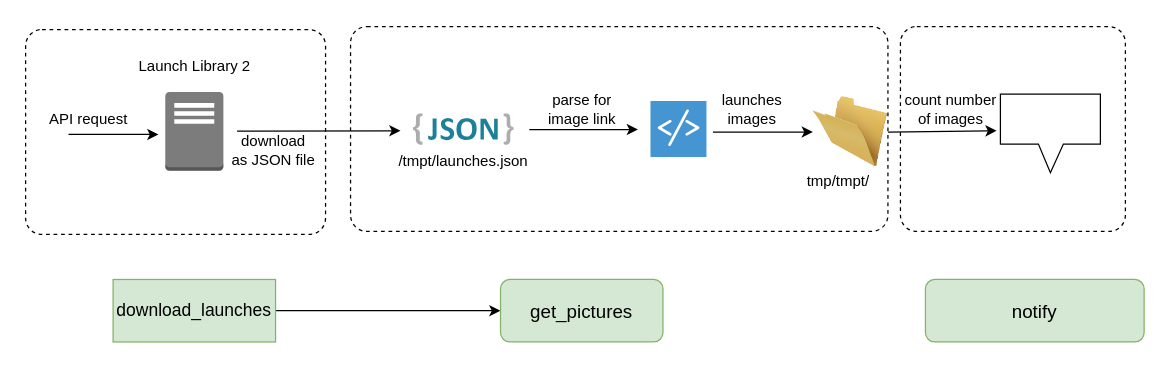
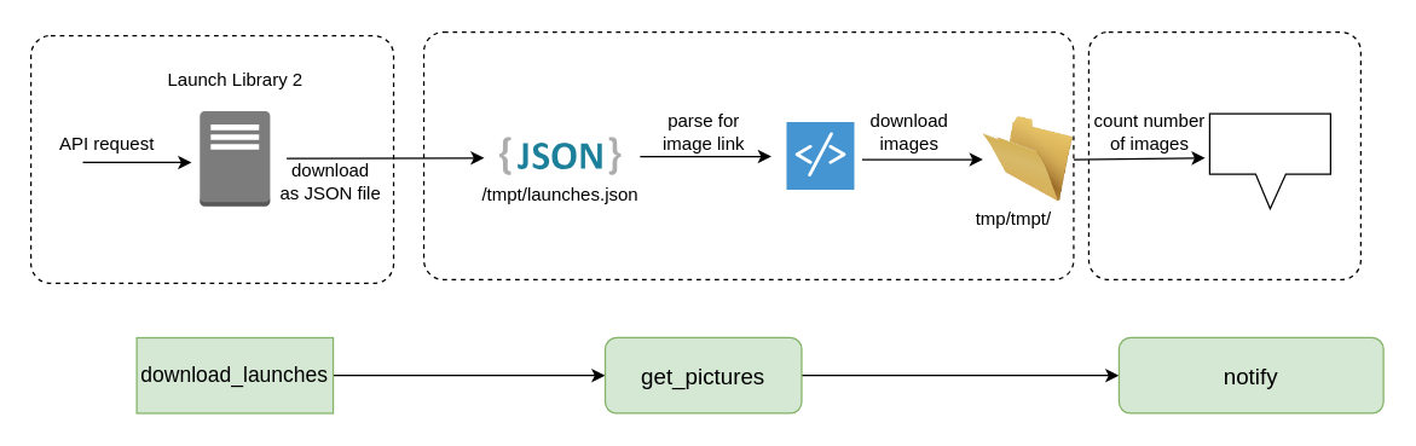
  <mxCell id="0" />
  <mxCell id="1" parent="0" />
  <mxCell id="2" value="" style="rounded=1;whiteSpace=wrap;html=1;dashed=1;arcSize=8;" vertex="1" parent="1"><mxGeometry x="720" y="20.6" width="180" height="164" as="geometry" /></mxCell>
  <mxCell id="3" value="" style="rounded=1;whiteSpace=wrap;html=1;dashed=1;arcSize=8;" vertex="1" parent="1"><mxGeometry x="280" y="20.6" width="430" height="164" as="geometry" /></mxCell>
  <mxCell id="4" value="" style="rounded=1;whiteSpace=wrap;html=1;dashed=1;arcSize=8;" vertex="1" parent="1"><mxGeometry x="20" y="23" width="240" height="164" as="geometry" /></mxCell>
  <mxCell id="5" value="" style="outlineConnect=0;dashed=0;verticalLabelPosition=bottom;verticalAlign=top;align=center;html=1;shape=mxgraph.aws3.traditional_server;fillColor=#7D7C7C;gradientColor=none;" vertex="1" parent="1"><mxGeometry x="131.75" y="73" width="46.5" height="63" as="geometry" /></mxCell>
  <mxCell id="6" value="Launch Library 2" style="text;html=1;align=center;verticalAlign=middle;resizable=0;points=[];autosize=1;" vertex="1" parent="1"><mxGeometry x="100" y="43" width="110" height="20" as="geometry" /></mxCell>
  <mxCell id="7" value="" style="endArrow=classic;html=1;exitX=0.143;exitY=0.512;exitDx=0;exitDy=0;exitPerimeter=0;entryX=0.443;entryY=0.512;entryDx=0;entryDy=0;entryPerimeter=0;" edge="1" parent="1" source="4" target="4"><mxGeometry width="50" height="50" relative="1" as="geometry"><mxPoint x="70" y="183" as="sourcePoint" /><mxPoint x="120" y="133" as="targetPoint" /></mxGeometry></mxCell>
  <mxCell id="8" value="API request" style="text;html=1;align=center;verticalAlign=middle;resizable=0;points=[];autosize=1;" vertex="1" parent="1"><mxGeometry x="30" y="85.4" width="80" height="20" as="geometry" /></mxCell>
  <mxCell id="9" value="" style="dashed=0;outlineConnect=0;html=1;align=center;labelPosition=center;verticalLabelPosition=bottom;verticalAlign=top;shape=mxgraph.weblogos.json_2" vertex="1" parent="1"><mxGeometry x="330" y="90" width="80.4" height="25.2" as="geometry" /></mxCell>
  <mxCell id="10" value="&lt;br&gt;/tmpt/launches.json" style="text;html=1;align=center;verticalAlign=middle;resizable=0;points=[];autosize=1;" vertex="1" parent="1"><mxGeometry x="310" y="106" width="120" height="30" as="geometry" /></mxCell>
  <mxCell id="11" value="" style="shadow=0;dashed=0;html=1;strokeColor=none;fillColor=#4495D1;labelPosition=center;verticalLabelPosition=bottom;verticalAlign=top;align=center;outlineConnect=0;shape=mxgraph.veeam.script;" vertex="1" parent="1"><mxGeometry x="520" y="80.2" width="44.8" height="44.8" as="geometry" /></mxCell>
  <mxCell id="12" value="" style="endArrow=classic;html=1;exitX=0.942;exitY=-0.1;exitDx=0;exitDy=0;exitPerimeter=0;" edge="1" parent="1" source="10"><mxGeometry width="50" height="50" relative="1" as="geometry"><mxPoint x="480" y="174.85" as="sourcePoint" /><mxPoint x="510" y="103" as="targetPoint" /></mxGeometry></mxCell>
  <mxCell id="13" value="parse for&lt;br&gt;image link" style="text;html=1;align=center;verticalAlign=middle;resizable=0;points=[];autosize=1;" vertex="1" parent="1"><mxGeometry x="430" y="72.4" width="70" height="30" as="geometry" /></mxCell>
  <mxCell id="14" value="" style="image;html=1;image=img/lib/clip_art/general/Empty_Folder_128x128.png" vertex="1" parent="1"><mxGeometry x="650" y="72.4" width="60" height="65.2" as="geometry" /></mxCell>
  <mxCell id="15" value="" style="endArrow=classic;html=1;entryX=0;entryY=0.5;entryDx=0;entryDy=0;" edge="1" parent="1" target="14"><mxGeometry width="50" height="50" relative="1" as="geometry"><mxPoint x="570" y="105" as="sourcePoint" /><mxPoint x="600" y="154.85" as="targetPoint" /></mxGeometry></mxCell>
  <mxCell id="16" value="tmp/tmpt/" style="text;html=1;align=center;verticalAlign=middle;resizable=0;points=[];autosize=1;" vertex="1" parent="1"><mxGeometry x="630" y="135.4" width="80" height="20" as="geometry" /></mxCell>
  <mxCell id="17" value="" style="shape=callout;whiteSpace=wrap;html=1;perimeter=calloutPerimeter;size=23;position=0.38;" vertex="1" parent="1"><mxGeometry x="800" y="74.6" width="80" height="63" as="geometry" /></mxCell>
  <mxCell id="18" value="" style="endArrow=classic;html=1;exitX=1;exitY=0.5;exitDx=0;exitDy=0;" edge="1" parent="1" source="14"><mxGeometry width="50" height="50" relative="1" as="geometry"><mxPoint x="670" y="174.85" as="sourcePoint" /><mxPoint x="797" y="104" as="targetPoint" /></mxGeometry></mxCell>
  <mxCell id="19" value="count&amp;nbsp;number&lt;br&gt;of images" style="text;html=1;align=center;verticalAlign=middle;resizable=0;points=[];autosize=1;" vertex="1" parent="1"><mxGeometry x="715" y="72.4" width="90" height="30" as="geometry" /></mxCell>
  <mxCell id="20" value="download&lt;br&gt;as JSON file" style="text;html=1;align=center;verticalAlign=middle;resizable=0;points=[];autosize=1;" vertex="1" parent="1"><mxGeometry x="178.25" y="105.4" width="80" height="30" as="geometry" /></mxCell>
  <mxCell id="21" value="" style="endArrow=classic;html=1;exitX=0.137;exitY=-0.037;exitDx=0;exitDy=0;exitPerimeter=0;" edge="1" parent="1" source="20"><mxGeometry width="50" height="50" relative="1" as="geometry"><mxPoint x="320" y="93" as="sourcePoint" /><mxPoint x="320" y="104" as="targetPoint" /></mxGeometry></mxCell>
- <mxCell id="22" value="launches&lt;br&gt;images" style="text;html=1;align=center;verticalAlign=middle;resizable=0;points=[];autosize=1;" vertex="1" parent="1"><mxGeometry x="566" y="72.4" width="70" height="30" as="geometry" /></mxCell>
+ <mxCell id="22" value="download&lt;br&gt;images" style="text;html=1;align=center;verticalAlign=middle;resizable=0;points=[];autosize=1;" vertex="1" parent="1"><mxGeometry x="566" y="72.4" width="70" height="30" as="geometry" /></mxCell>
  <mxCell id="23" style="edgeStyle=orthogonalEdgeStyle;rounded=0;orthogonalLoop=1;jettySize=auto;html=1;exitX=1;exitY=0.5;exitDx=0;exitDy=0;entryX=0;entryY=0.5;entryDx=0;entryDy=0;" edge="1" parent="1" source="24" target="26"><mxGeometry relative="1" as="geometry" /></mxCell>
  <mxCell id="24" value="&lt;font style=&quot;font-size: 14px&quot;&gt;download_launches&lt;/font&gt;" style="whiteSpace=wrap;html=1;fillColor=#d5e8d4;strokeColor=#82b366;rounded=0;" vertex="1" parent="1"><mxGeometry x="90" y="223" width="130" height="50" as="geometry" /></mxCell>
+ <mxCell id="25" style="edgeStyle=orthogonalEdgeStyle;rounded=0;orthogonalLoop=1;jettySize=auto;html=1;exitX=1;exitY=0.5;exitDx=0;exitDy=0;" edge="1" parent="1" source="26" target="27"><mxGeometry relative="1" as="geometry" /></mxCell>
  <mxCell id="26" value="&lt;font style=&quot;font-size: 15px&quot;&gt;get_pictures&lt;/font&gt;" style="rounded=1;whiteSpace=wrap;html=1;fillColor=#d5e8d4;strokeColor=#82b366;" vertex="1" parent="1"><mxGeometry x="400" y="223" width="130" height="50" as="geometry" /></mxCell>
  <mxCell id="27" value="&lt;font style=&quot;font-size: 15px&quot;&gt;notify&lt;/font&gt;" style="rounded=1;whiteSpace=wrap;html=1;fillColor=#d5e8d4;strokeColor=#82b366;" vertex="1" parent="1"><mxGeometry x="740" y="223" width="175" height="50" as="geometry" /></mxCell>
